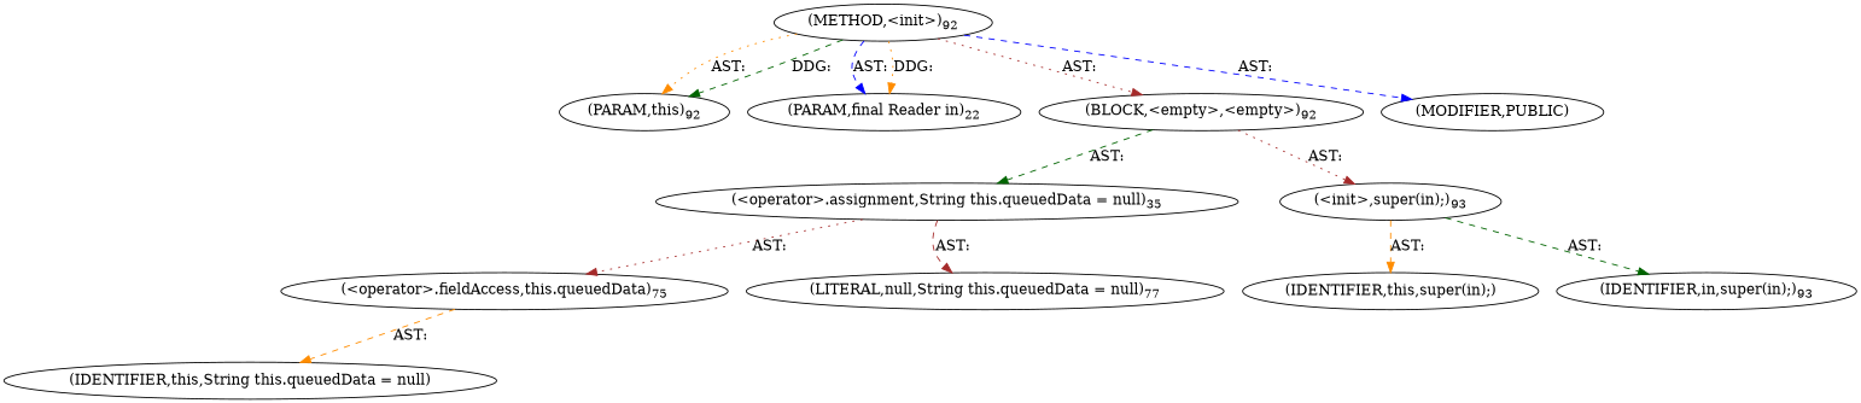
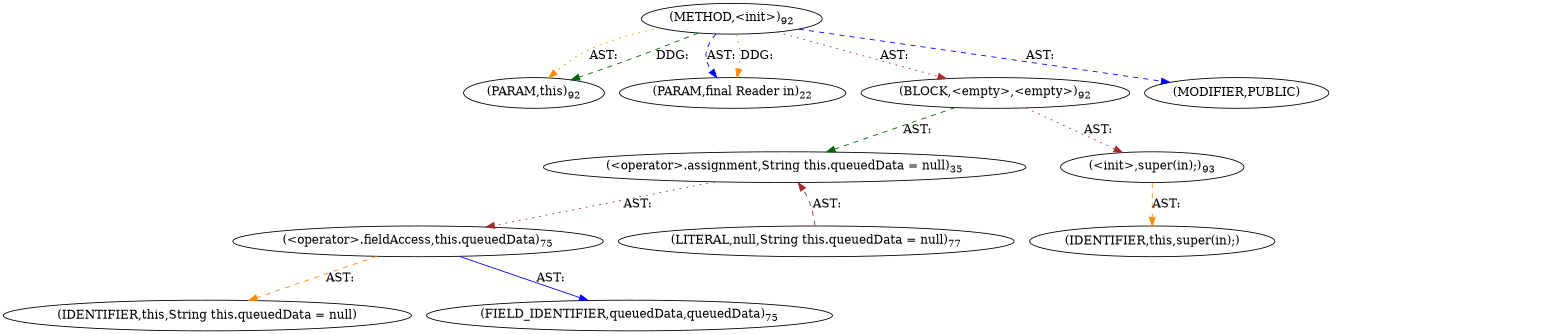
  digraph {
    edge [color=darkorange style=dashed]
    n1 [label=<(METHOD,&lt;init&gt;)<SUB>92</SUB>>]
    n2 [label=<(PARAM,this)<SUB>92</SUB>>]
    n3 [label=<(PARAM,final Reader in)<SUB>22</SUB>>]
    n4 [label=<(BLOCK,&lt;empty&gt;,&lt;empty&gt;)<SUB>92</SUB>>]
    n5 [label=<(MODIFIER,PUBLIC)>]
    n6 [label=<(&lt;operator&gt;.assignment,String this.queuedData = null)<SUB>35</SUB>>]
    n7 [label=<(&lt;init&gt;,super(in);)<SUB>93</SUB>>]
    n8 [label=<(&lt;operator&gt;.fieldAccess,this.queuedData)<SUB>75</SUB>>]
    n9 [label=<(LITERAL,null,String this.queuedData = null)<SUB>77</SUB>>]
    n10 [label=<(IDENTIFIER,this,super(in);)>]
-   n11 [label=<(IDENTIFIER,in,super(in);)<SUB>93</SUB>>]
    n12 [label=<(IDENTIFIER,this,String this.queuedData = null)>]
+   n13 [label=<(FIELD_IDENTIFIER,queuedData,queuedData)<SUB>75</SUB>>]
    n1 -> n2 [label="AST: " style=dotted]
    n1 -> n2 [color=darkgreen label="DDG: "]
    n1 -> n3 [color=blue label="AST: "]
    n1 -> n3 [label="DDG: " style=dotted]
    n1 -> n4 [color=brown label="AST: " style=dotted]
    n1 -> n5 [color=blue label="AST: "]
    n4 -> n6 [color=darkgreen label="AST: "]
    n4 -> n7 [color=brown label="AST: " style=dotted]
    n6 -> n8 [color=brown label="AST: " style=dotted]
-   n6 -> n9 [color=brown label="AST: "]
+   n9 -> n6 [color=brown label="AST: "]
    n7 -> n10 [label="AST: "]
-   n7 -> n11 [color=darkgreen label="AST: "]
    n8 -> n12 [label="AST: "]
+   n8 -> n13 [color=blue label="AST: " style=solid]
  }
